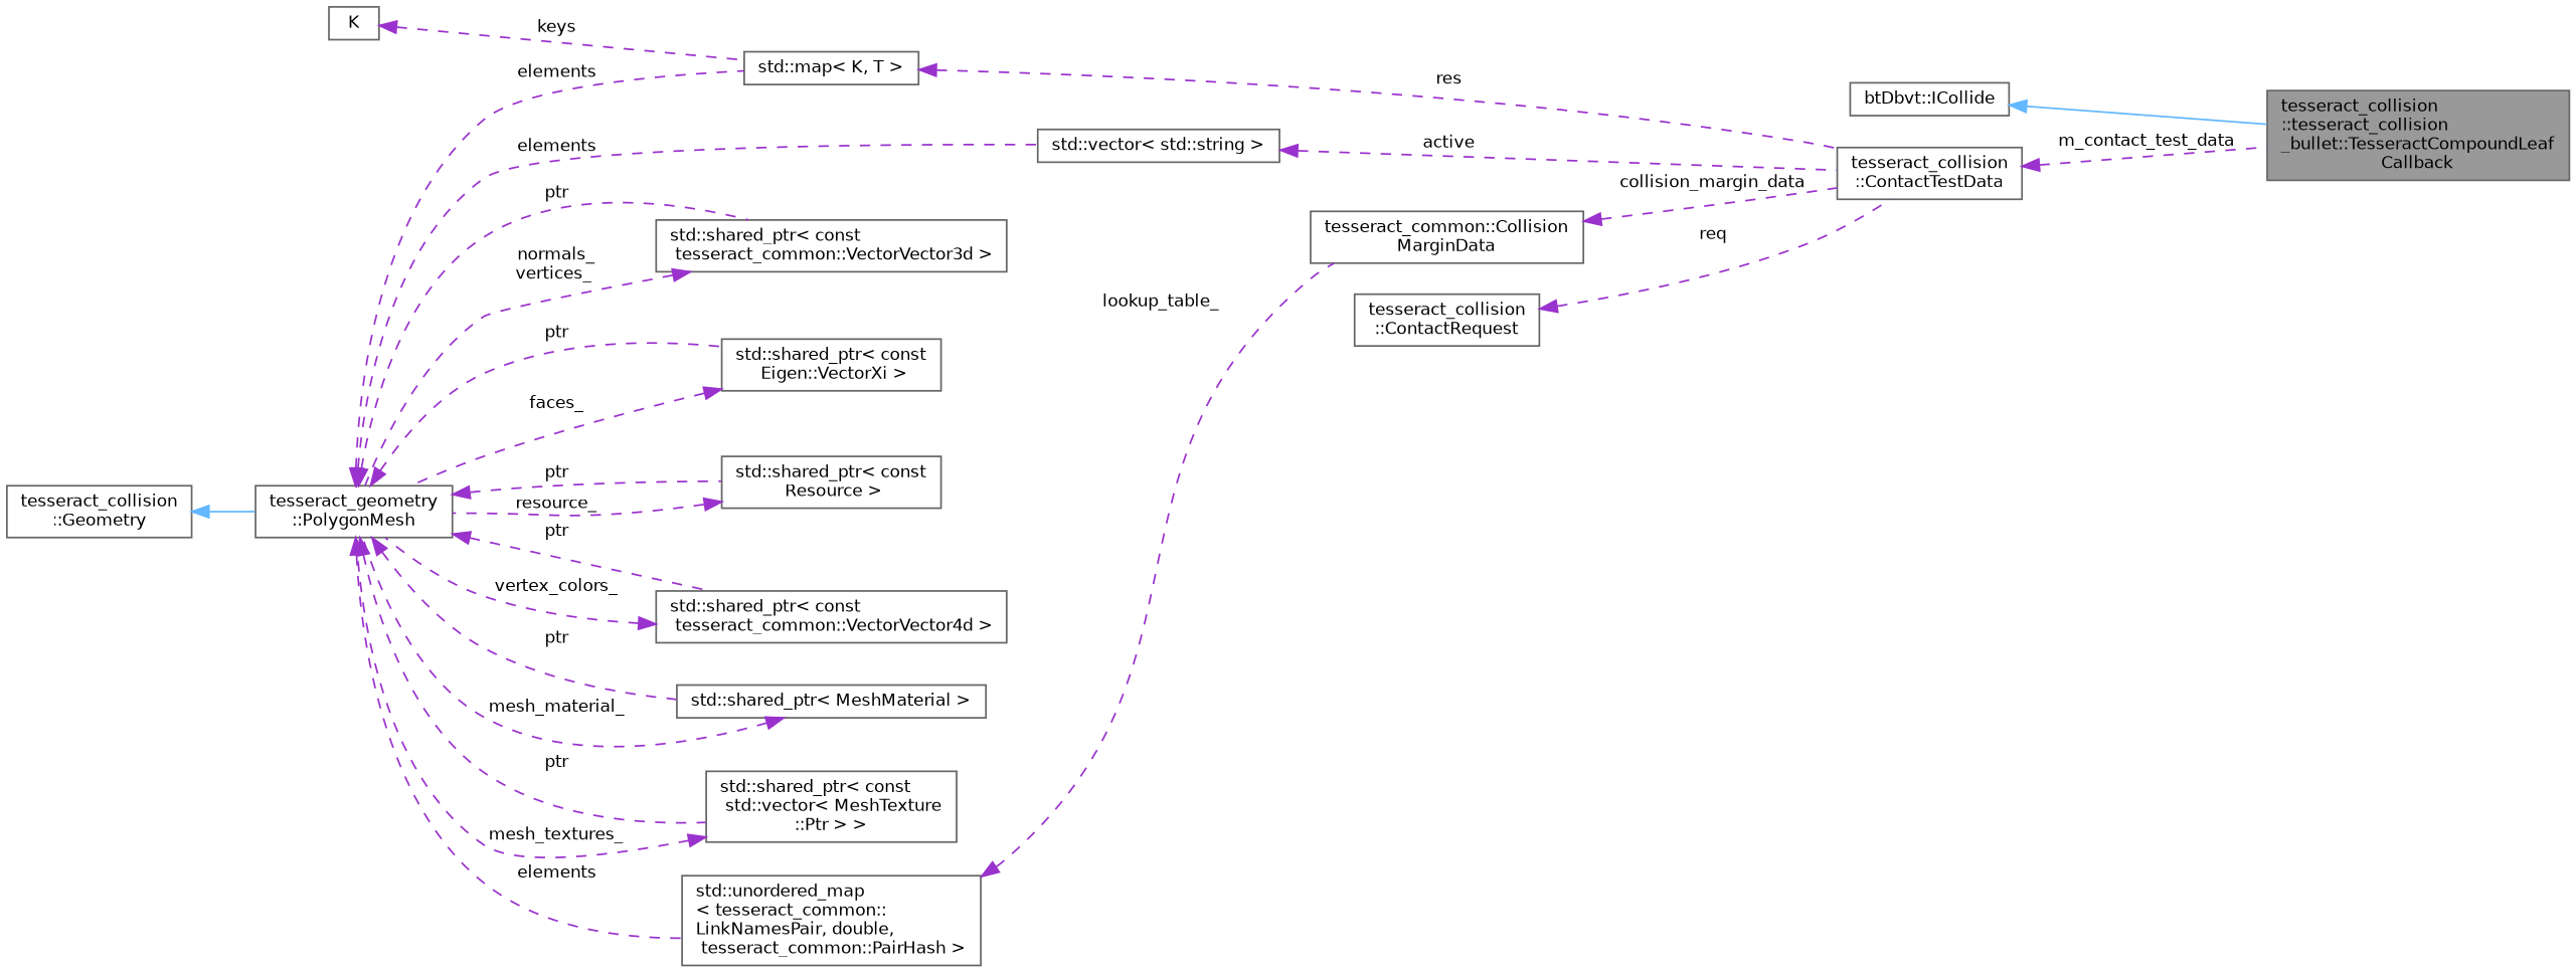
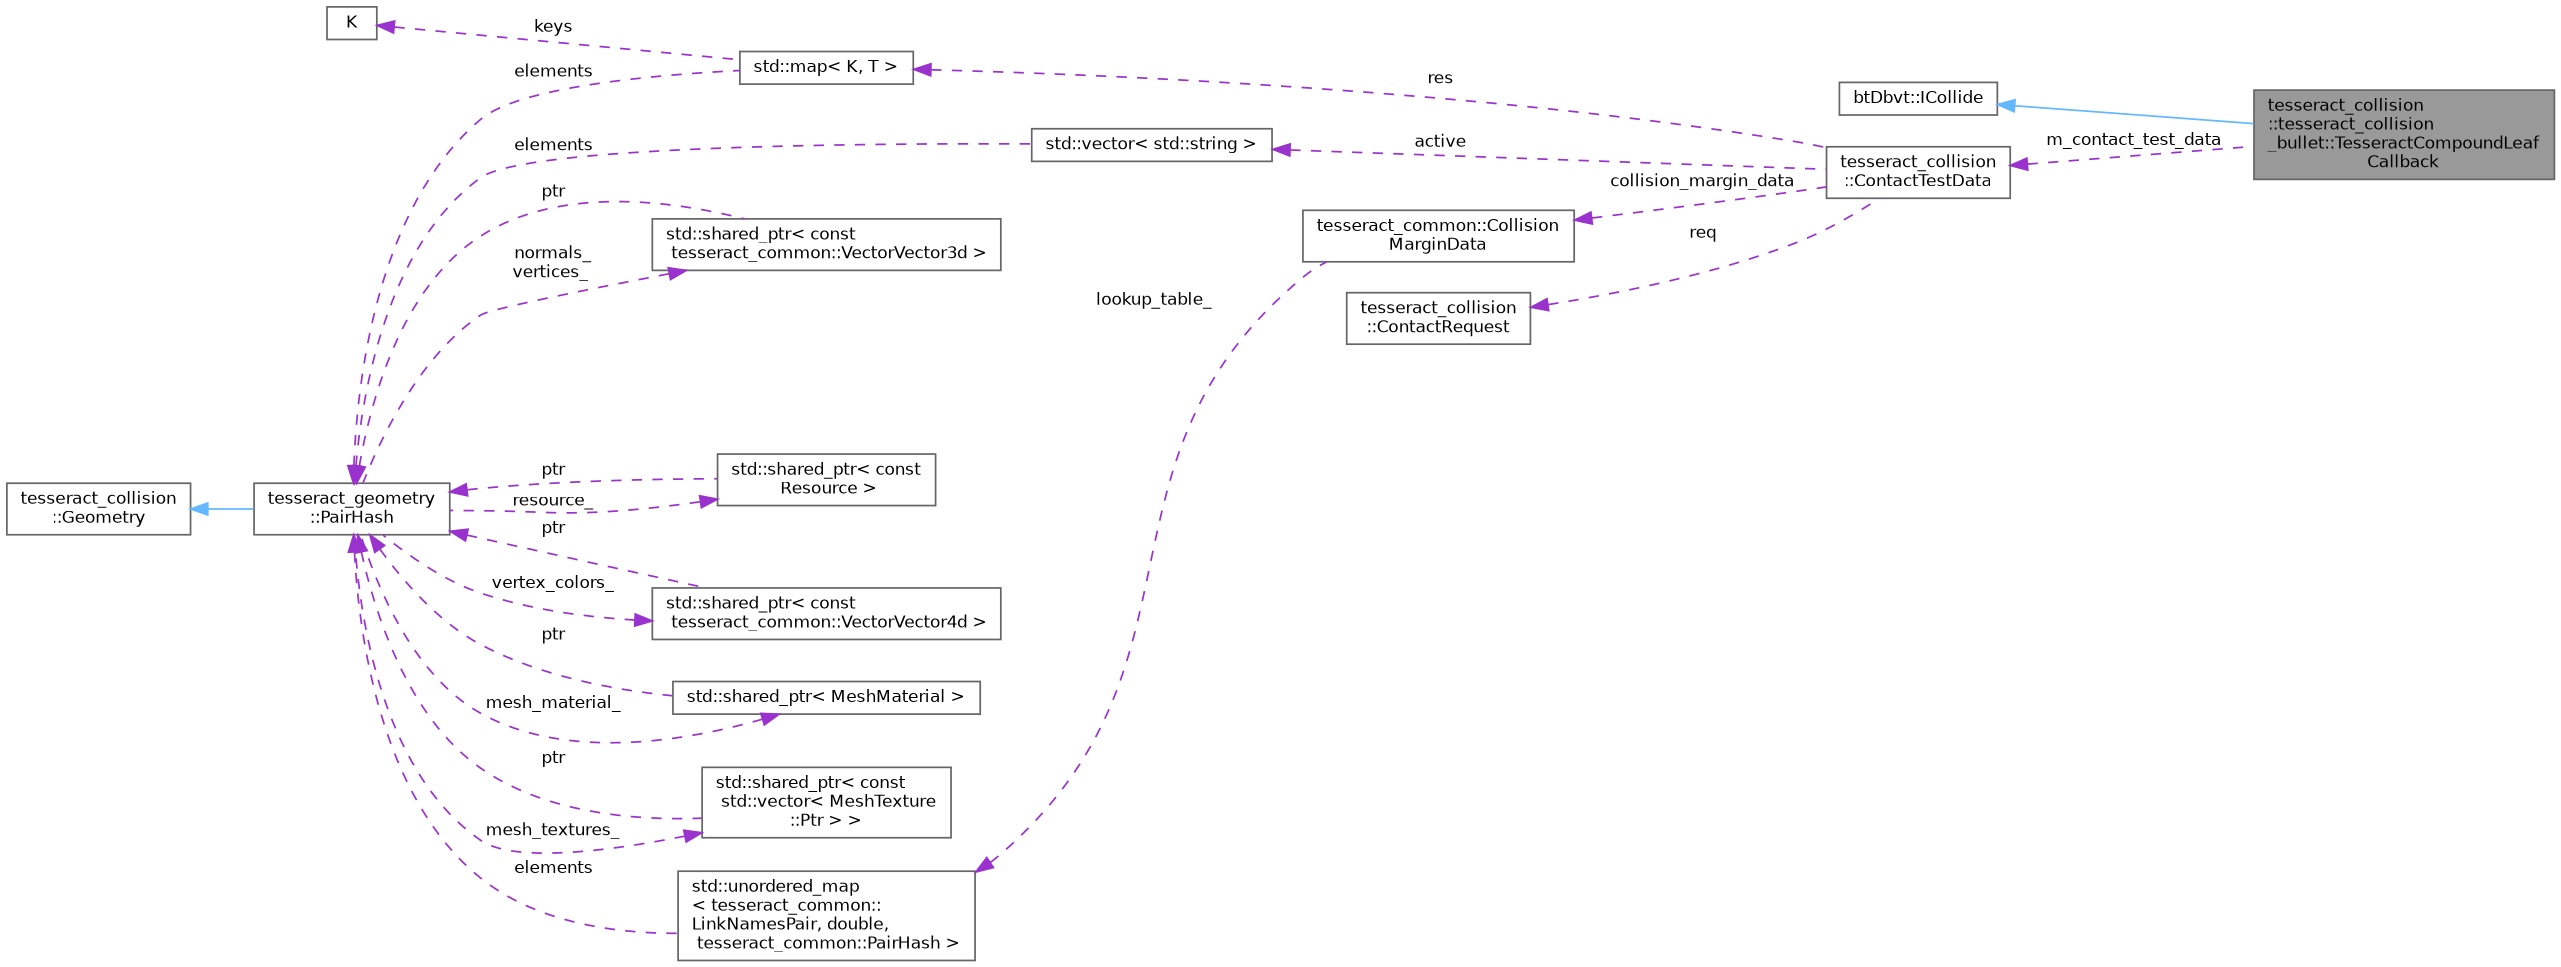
  digraph {
    rankdir=LR
    node [color=gray40 fillcolor=white fontname=Helvetica fontsize=10 shape=box style=filled]
    edge [color=darkorchid3 dir=back fontname=Helvetica fontsize=10 labelfontname=Helvetica labelfontsize=10 style=dashed]
    n1 [fillcolor=grey60 fontcolor=black height=0.2 label="tesseract_collision\l::tesseract_collision\l_bullet::TesseractCompoundLeaf\lCallback" width=0.4]
    n2 [height=0.2 label="btDbvt::ICollide" width=0.4]
    n3 [height=0.2 label="tesseract_collision\l::ContactTestData" width=0.4]
    n4 [height=0.2 label="std::vector\< std::string \>" width=0.4]
-   n5 [height=0.2 label="tesseract_geometry\l::PolygonMesh" width=0.4]
+   n5 [height=0.2 label="tesseract_geometry\l::PairHash" width=0.4]
    n6 [height=0.2 label="std::shared_ptr\< const\l tesseract_common::VectorVector3d \>" width=0.4]
-   n7 [height=0.2 label="std::shared_ptr\< const\l Eigen::VectorXi \>" width=0.4]
    n8 [height=0.2 label="std::shared_ptr\< const\l Resource \>" width=0.4]
    n9 [height=0.2 label="std::shared_ptr\< const\l tesseract_common::VectorVector4d \>" width=0.4]
    n10 [height=0.2 label="std::shared_ptr\< MeshMaterial \>" width=0.4]
    n11 [height=0.2 label="std::shared_ptr\< const\l std::vector\< MeshTexture\l::Ptr \> \>" width=0.4]
    n12 [height=0.2 label="std::unordered_map\l\< tesseract_common::\lLinkNamesPair, double,\l tesseract_common::PairHash \>" width=0.4]
    n13 [height=0.2 label="std::map\< K, T \>" width=0.4]
    n14 [height=0.2 label="tesseract_common::Collision\lMarginData" width=0.4]
    n15 [height=0.2 label="tesseract_collision\l::Geometry" width=0.4]
    n16 [height=0.2 label="tesseract_collision\l::ContactRequest" width=0.4]
    n17 [height=0.2 label=K width=0.4]
    n2 -> n1 [color=steelblue1 style=solid]
    n3 -> n1 [label=" m_contact_test_data"]
    n4 -> n3 [label=" active"]
    n5 -> n4 [label=" elements"]
    n5 -> n6 [label=" ptr"]
-   n5 -> n7 [label=" ptr"]
    n5 -> n8 [label=" ptr"]
    n5 -> n9 [label=" ptr"]
    n5 -> n10 [label=" ptr"]
    n5 -> n11 [label=" ptr"]
    n5 -> n12 [label=" elements"]
    n5 -> n13 [label=" elements"]
    n6 -> n5 [label=" normals_\nvertices_"]
-   n7 -> n5 [label=" faces_"]
    n8 -> n5 [label=" resource_"]
    n9 -> n5 [label=" vertex_colors_"]
    n10 -> n5 [label=" mesh_material_"]
    n11 -> n5 [label=" mesh_textures_"]
    n12 -> n14 [label=" lookup_table_"]
    n13 -> n3 [label=" res"]
    n14 -> n3 [label=" collision_margin_data"]
    n15 -> n5 [color=steelblue1 style=solid]
    n16 -> n3 [label=" req"]
    n17 -> n13 [label=" keys"]
  }
